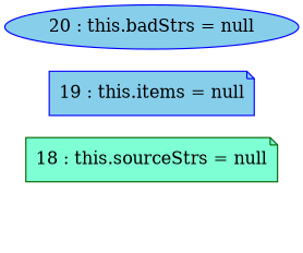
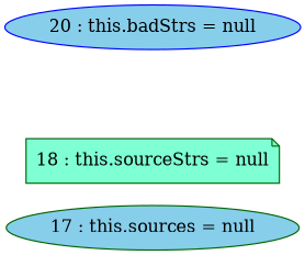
  digraph {
    rankdir=LR
    node [style=filled fillcolor=skyblue color=darkgreen shape=ellipse]
+   "17 : this.sources = null"
    "18 : this.sourceStrs = null" [fillcolor=aquamarine shape=note]
-   "19 : this.items = null" [color=blue shape=note]
    "20 : this.badStrs = null" [color=blue]
  }
